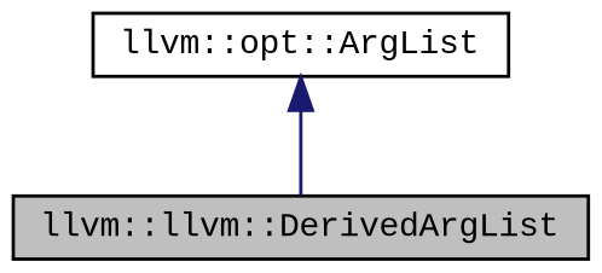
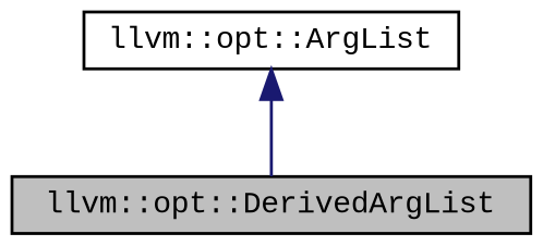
  digraph {
    fontname="Liberation Mono"
    node [color=black fontname="Liberation Mono" fontsize=10 shape=box]
-   n1 [fillcolor=grey75 fontcolor=black height=0.2 label="llvm::llvm::DerivedArgList" style=filled width=0.4]
+   n1 [fillcolor=grey75 fontcolor=black height=0.2 label="llvm::opt::DerivedArgList" style=filled width=0.4]
    n2 [height=0.2 label="llvm::opt::ArgList" width=0.4]
    n2 -> n1 [color=midnightblue dir=back fontname="Liberation Mono" fontsize=10 labelfontname=Helvetica labelfontsize=10 style=solid]
  }
